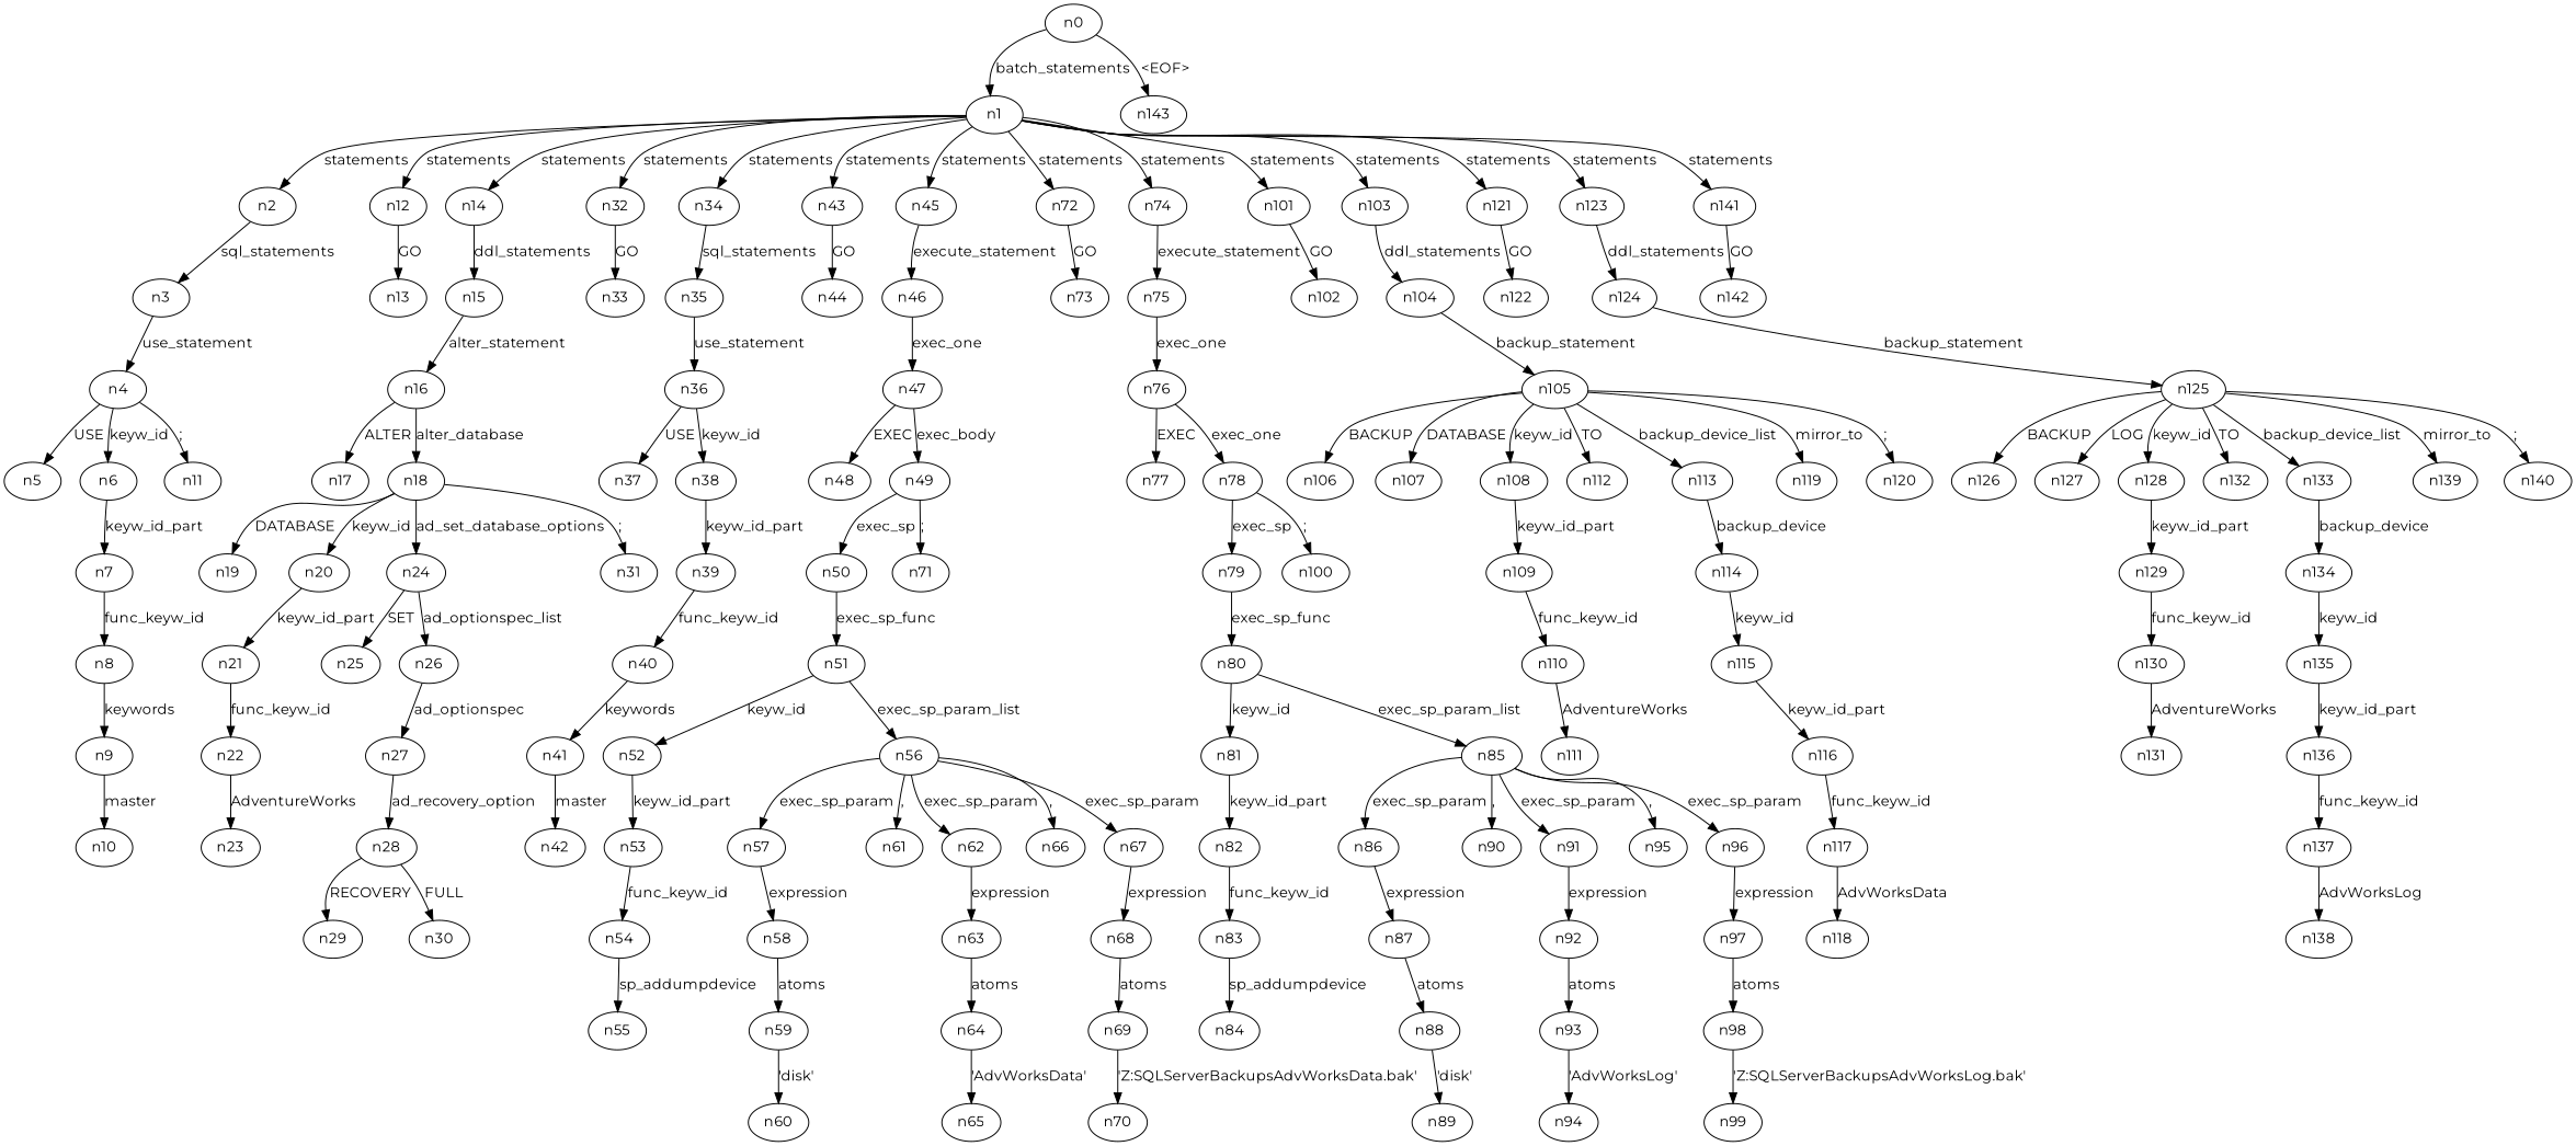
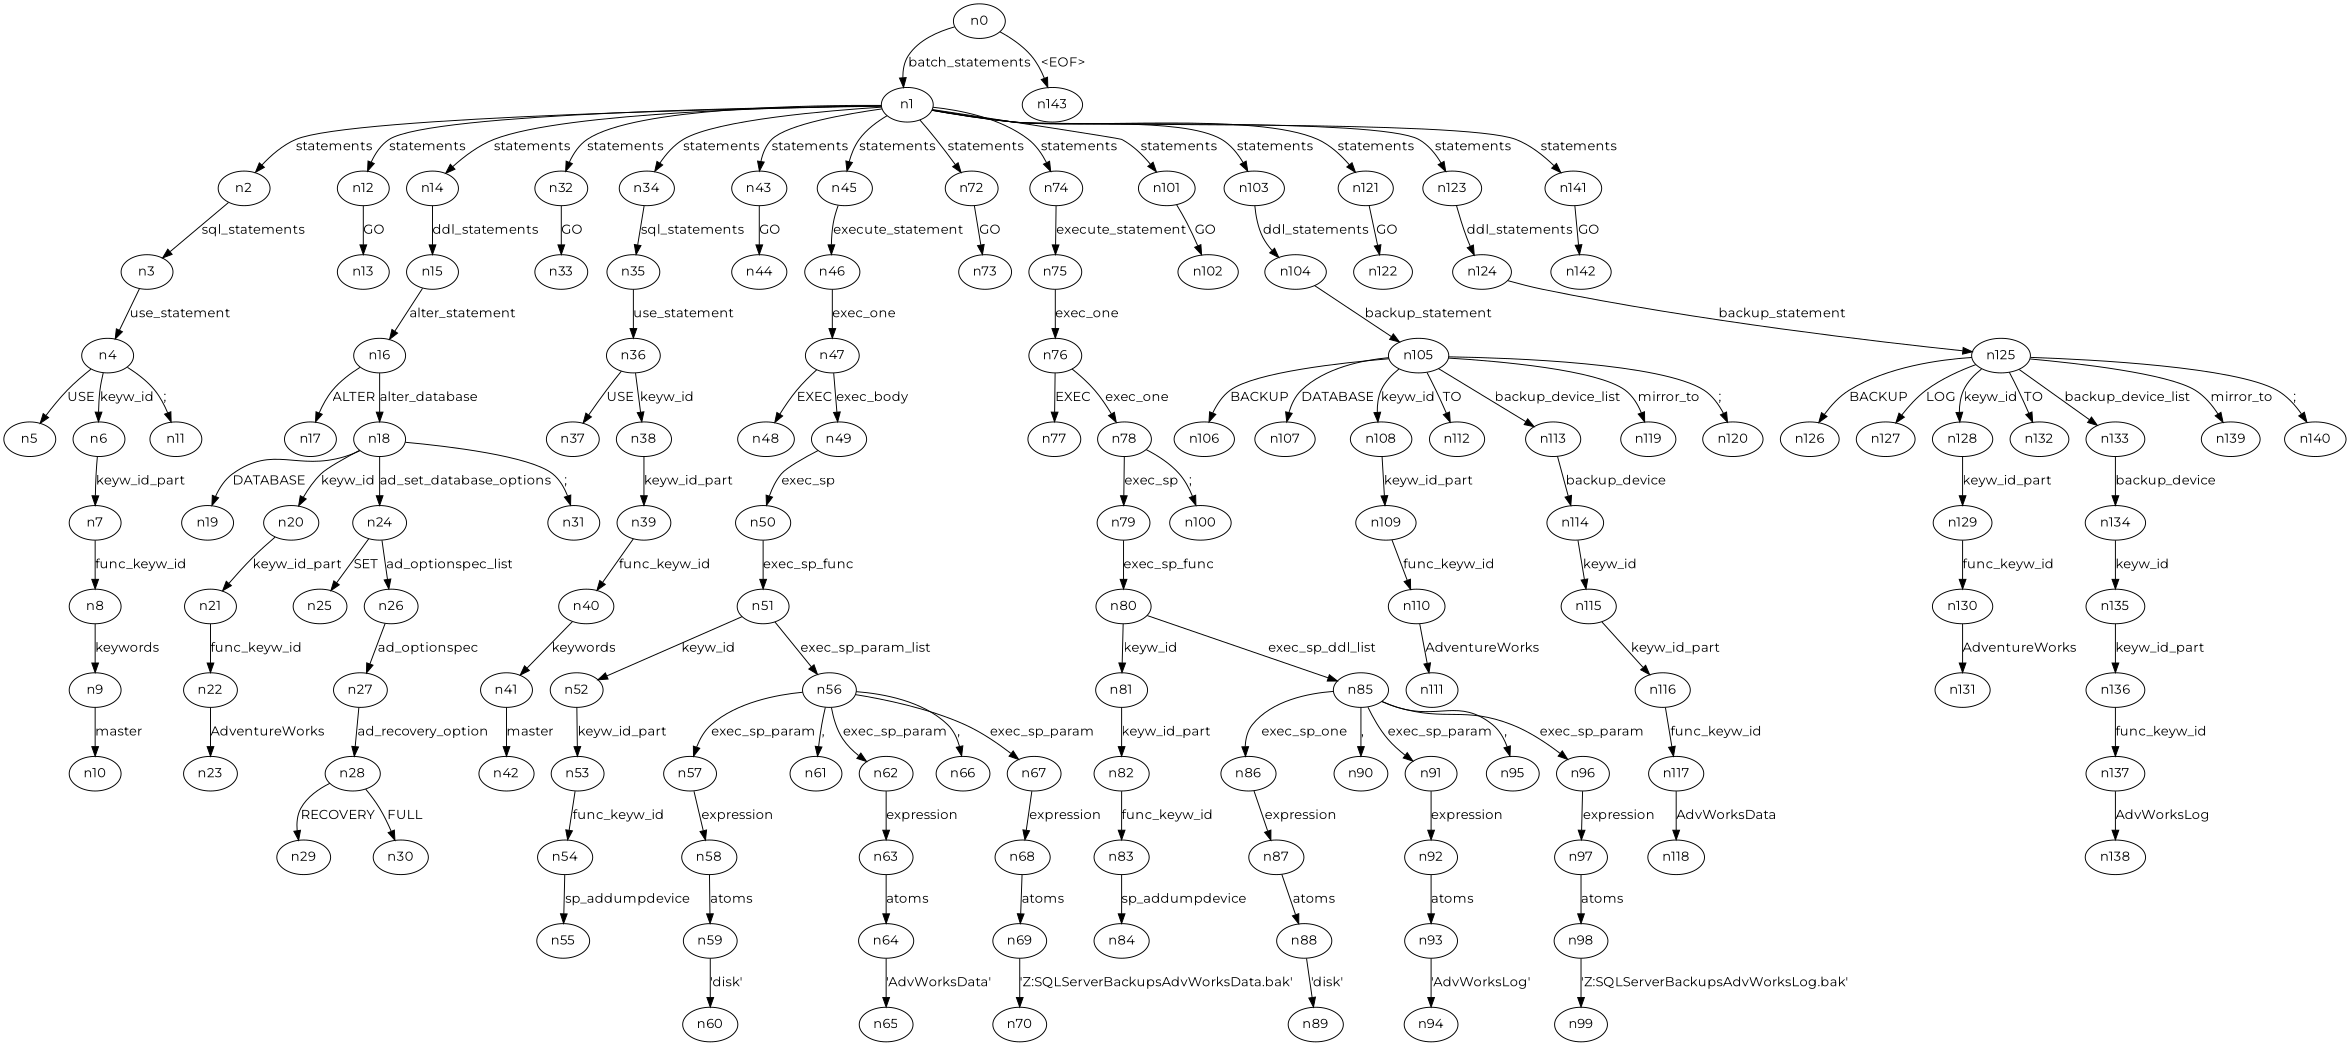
  digraph {
    fontname=Montserrat
    node [fontname=Montserrat]
    edge [fontname=Montserrat]
    n0
    n1
    n143
    n2
    n12
    n14
    n32
    n34
    n43
    n45
    n72
    n74
    n101
    n103
    n121
    n123
    n141
    n3
    n13
    n15
    n33
    n35
    n44
    n46
    n73
    n75
    n102
    n104
    n122
    n124
    n142
    n4
    n5
    n6
    n11
    n7
    n8
    n9
    n10
    n16
    n17
    n18
    n19
    n20
    n24
    n31
    n21
    n25
    n26
    n22
    n23
    n27
    n28
    n29
    n30
    n36
    n37
    n38
    n39
    n40
    n41
    n42
    n47
    n48
    n49
    n50
-   n71
    n51
    n52
    n56
    n53
    n57
    n61
    n62
    n66
    n67
    n54
    n55
    n58
    n63
    n68
    n59
    n60
    n64
    n65
    n69
    n70
    n76
    n77
    n78
    n79
    n100
    n80
    n81
    n85
    n82
    n86
    n90
    n91
    n95
    n96
    n83
    n84
    n87
    n92
    n97
    n88
    n89
    n93
    n94
    n98
    n99
    n105
    n106
    n107
    n108
    n112
    n113
    n119
    n120
    n109
    n114
    n110
    n111
    n115
    n116
    n117
    n118
    n125
    n126
    n127
    n128
    n132
    n133
    n139
    n140
    n129
    n134
    n130
    n131
    n135
    n136
    n137
    n138
    n0 -> n1 [label=batch_statements]
    n0 -> n143 [label="<EOF>"]
    n1 -> n2 [label=statements]
    n1 -> n12 [label=statements]
    n1 -> n14 [label=statements]
    n1 -> n32 [label=statements]
    n1 -> n34 [label=statements]
    n1 -> n43 [label=statements]
    n1 -> n45 [label=statements]
    n1 -> n72 [label=statements]
    n1 -> n74 [label=statements]
    n1 -> n101 [label=statements]
    n1 -> n103 [label=statements]
    n1 -> n121 [label=statements]
    n1 -> n123 [label=statements]
    n1 -> n141 [label=statements]
    n2 -> n3 [label=sql_statements]
    n12 -> n13 [label=GO]
    n14 -> n15 [label=ddl_statements]
    n32 -> n33 [label=GO]
    n34 -> n35 [label=sql_statements]
    n43 -> n44 [label=GO]
    n45 -> n46 [label=execute_statement]
    n72 -> n73 [label=GO]
    n74 -> n75 [label=execute_statement]
    n101 -> n102 [label=GO]
    n103 -> n104 [label=ddl_statements]
    n121 -> n122 [label=GO]
    n123 -> n124 [label=ddl_statements]
    n141 -> n142 [label=GO]
    n3 -> n4 [label=use_statement]
    n15 -> n16 [label=alter_statement]
    n35 -> n36 [label=use_statement]
    n46 -> n47 [label=exec_one]
    n75 -> n76 [label=exec_one]
    n104 -> n105 [label=backup_statement]
    n124 -> n125 [label=backup_statement]
    n4 -> n5 [label=USE]
    n4 -> n6 [label=keyw_id]
    n4 -> n11 [label=";"]
    n6 -> n7 [label=keyw_id_part]
    n7 -> n8 [label=func_keyw_id]
    n8 -> n9 [label=keywords]
    n9 -> n10 [label=master]
    n16 -> n17 [label=ALTER]
    n16 -> n18 [label=alter_database]
    n18 -> n19 [label=DATABASE]
    n18 -> n20 [label=keyw_id]
    n18 -> n24 [label=ad_set_database_options]
    n18 -> n31 [label=";"]
    n20 -> n21 [label=keyw_id_part]
    n24 -> n25 [label=SET]
    n24 -> n26 [label=ad_optionspec_list]
    n21 -> n22 [label=func_keyw_id]
    n26 -> n27 [label=ad_optionspec]
    n22 -> n23 [label=AdventureWorks]
    n27 -> n28 [label=ad_recovery_option]
    n28 -> n29 [label=RECOVERY]
    n28 -> n30 [label=FULL]
    n36 -> n37 [label=USE]
    n36 -> n38 [label=keyw_id]
    n38 -> n39 [label=keyw_id_part]
    n39 -> n40 [label=func_keyw_id]
    n40 -> n41 [label=keywords]
    n41 -> n42 [label=master]
    n47 -> n48 [label=EXEC]
    n47 -> n49 [label=exec_body]
    n49 -> n50 [label=exec_sp]
-   n49 -> n71 [label=";"]
    n50 -> n51 [label=exec_sp_func]
    n51 -> n52 [label=keyw_id]
    n51 -> n56 [label=exec_sp_param_list]
    n52 -> n53 [label=keyw_id_part]
    n56 -> n57 [label=exec_sp_param]
    n56 -> n61 [label=","]
    n56 -> n62 [label=exec_sp_param]
    n56 -> n66 [label=","]
    n56 -> n67 [label=exec_sp_param]
    n53 -> n54 [label=func_keyw_id]
    n57 -> n58 [label=expression]
    n62 -> n63 [label=expression]
    n67 -> n68 [label=expression]
    n54 -> n55 [label=sp_addumpdevice]
    n58 -> n59 [label=atoms]
    n63 -> n64 [label=atoms]
    n68 -> n69 [label=atoms]
    n59 -> n60 [label="'disk'"]
    n64 -> n65 [label="'AdvWorksData'"]
    n69 -> n70 [label="'Z:\SQLServerBackups\AdvWorksData.bak'"]
    n76 -> n77 [label=EXEC]
    n76 -> n78 [label=exec_one]
    n78 -> n79 [label=exec_sp]
    n78 -> n100 [label=";"]
    n79 -> n80 [label=exec_sp_func]
    n80 -> n81 [label=keyw_id]
-   n80 -> n85 [label=exec_sp_param_list]
+   n80 -> n85 [label=exec_sp_ddl_list]
    n81 -> n82 [label=keyw_id_part]
-   n85 -> n86 [label=exec_sp_param]
+   n85 -> n86 [label=exec_sp_one]
    n85 -> n90 [label=","]
    n85 -> n91 [label=exec_sp_param]
    n85 -> n95 [label=","]
    n85 -> n96 [label=exec_sp_param]
    n82 -> n83 [label=func_keyw_id]
    n86 -> n87 [label=expression]
    n91 -> n92 [label=expression]
    n96 -> n97 [label=expression]
    n83 -> n84 [label=sp_addumpdevice]
    n87 -> n88 [label=atoms]
    n92 -> n93 [label=atoms]
    n97 -> n98 [label=atoms]
    n88 -> n89 [label="'disk'"]
    n93 -> n94 [label="'AdvWorksLog'"]
    n98 -> n99 [label="'Z:\SQLServerBackups\AdvWorksLog.bak'"]
    n105 -> n106 [label=BACKUP]
    n105 -> n107 [label=DATABASE]
    n105 -> n108 [label=keyw_id]
    n105 -> n112 [label=TO]
    n105 -> n113 [label=backup_device_list]
    n105 -> n119 [label=mirror_to]
    n105 -> n120 [label=";"]
    n108 -> n109 [label=keyw_id_part]
    n113 -> n114 [label=backup_device]
    n109 -> n110 [label=func_keyw_id]
    n114 -> n115 [label=keyw_id]
    n110 -> n111 [label=AdventureWorks]
    n115 -> n116 [label=keyw_id_part]
    n116 -> n117 [label=func_keyw_id]
    n117 -> n118 [label=AdvWorksData]
    n125 -> n126 [label=BACKUP]
    n125 -> n127 [label=LOG]
    n125 -> n128 [label=keyw_id]
    n125 -> n132 [label=TO]
    n125 -> n133 [label=backup_device_list]
    n125 -> n139 [label=mirror_to]
    n125 -> n140 [label=";"]
    n128 -> n129 [label=keyw_id_part]
    n133 -> n134 [label=backup_device]
    n129 -> n130 [label=func_keyw_id]
    n134 -> n135 [label=keyw_id]
    n130 -> n131 [label=AdventureWorks]
    n135 -> n136 [label=keyw_id_part]
    n136 -> n137 [label=func_keyw_id]
    n137 -> n138 [label=AdvWorksLog]
  }
